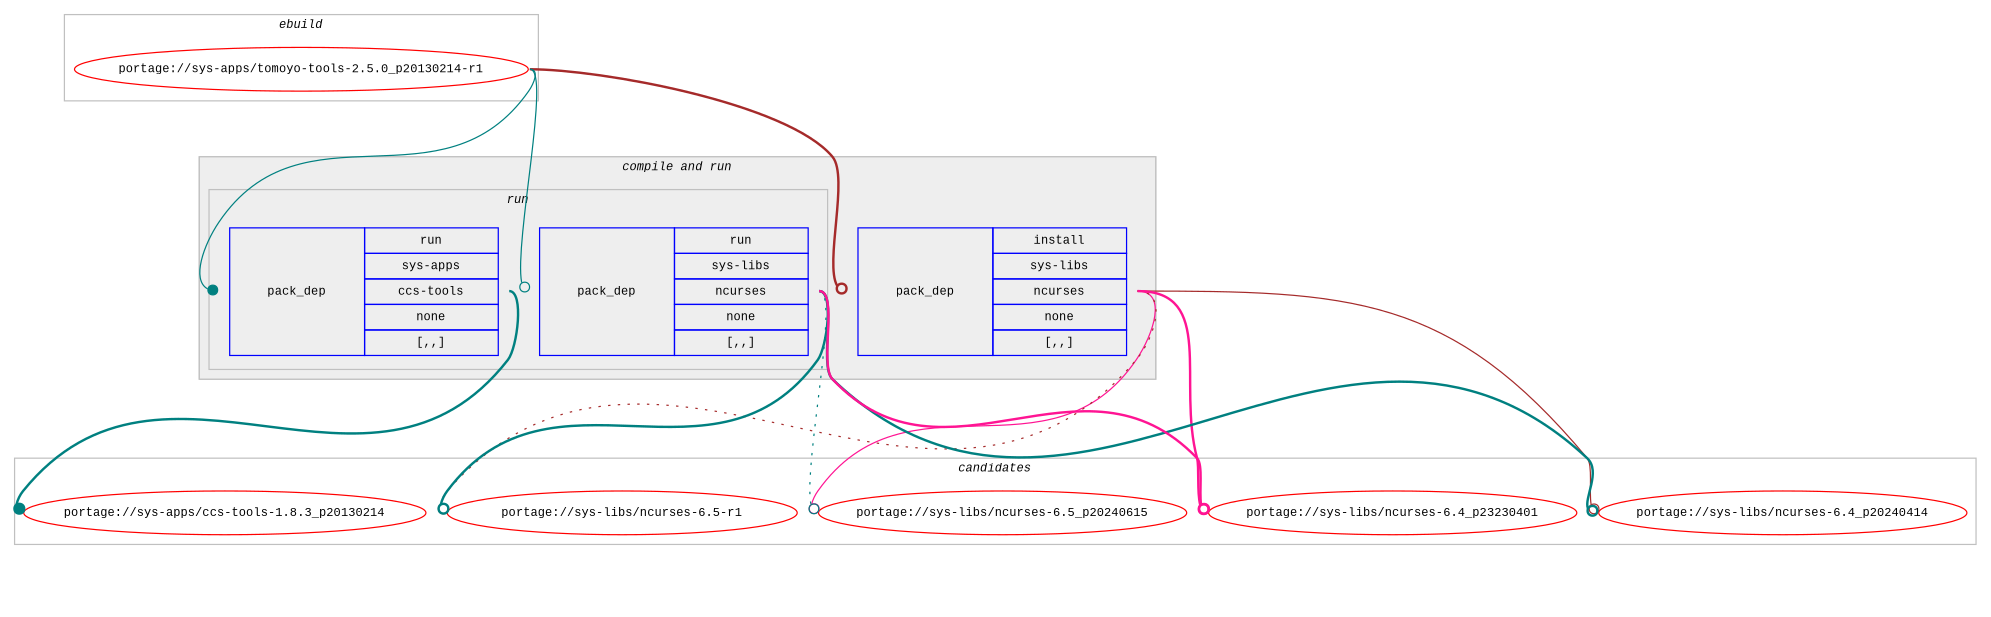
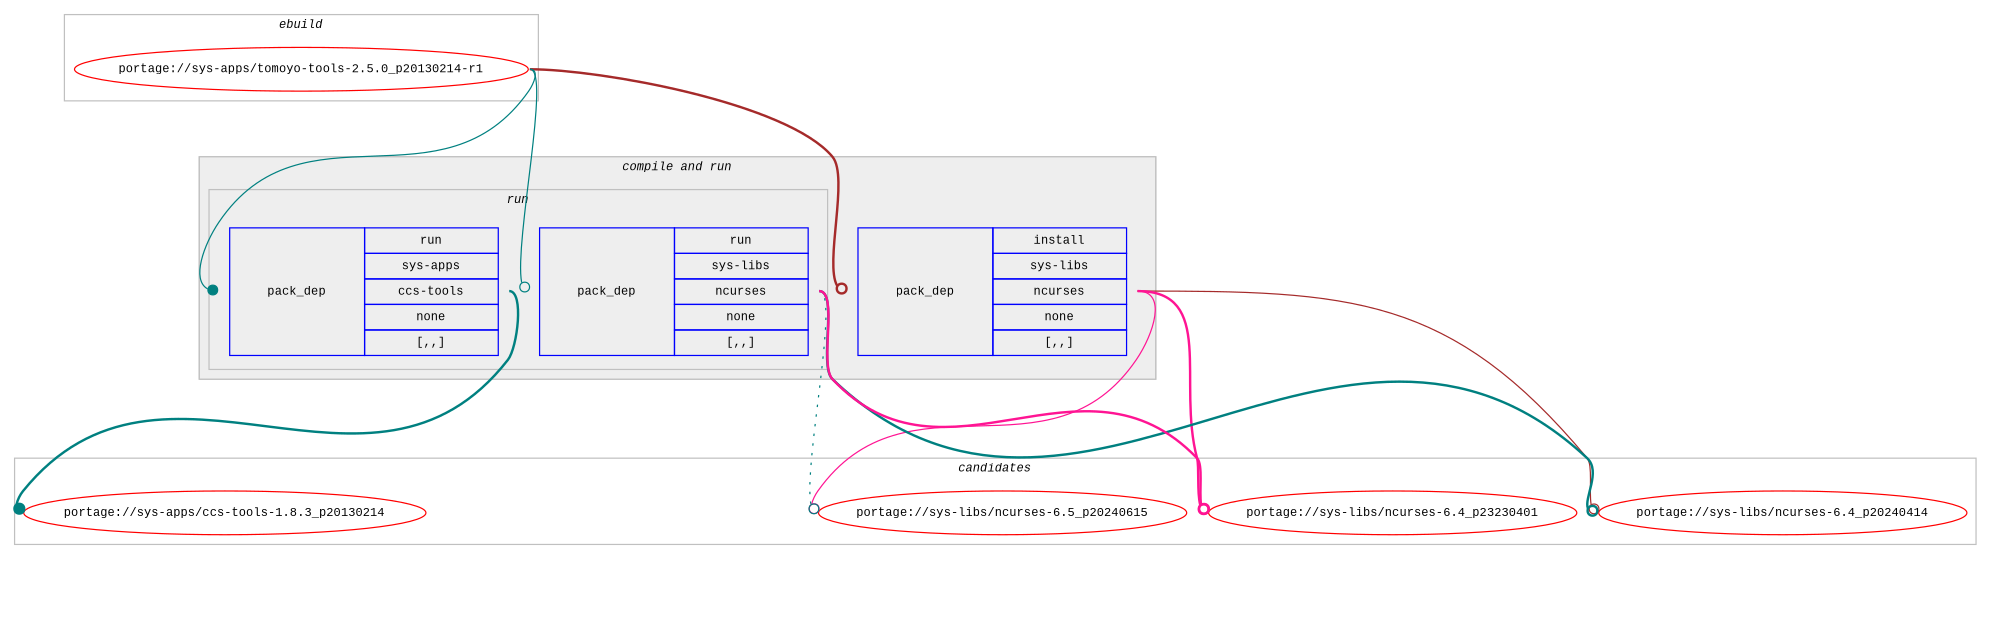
  digraph {
    compound=true
    concentrate=true
    fontname="Liberation Mono"
    fontsize=10
    newrank=true
    rankdir=TB
    ranksep=1.5
    node [color=red fontname="Liberation Mono" fontsize=10]
    edge [arrowhead=odot color=teal fontname="Liberation Mono" headport=w style=bold tailport=e weight=100]
    n1 [label="portage://sys-apps/tomoyo-tools-2.5.0_p20130214-r1" width=4]
    n2 [color=blue label=<<TABLE BORDER="0" CELLBORDER="1" CELLSPACING="0" CELLPADDING="4" WIDTH="220"><TR><TD ROWSPAN="6" CELLPADDING="30">pack_dep</TD></TR><TR><TD WIDTH="110">install</TD></TR><TR><TD>sys-libs</TD></TR><TR><TD>ncurses</TD></TR><TR><TD>none</TD></TR><TR><TD>[,,]</TD></TR></TABLE>> shape=none]
    n3 [color=blue label=<<TABLE BORDER="0" CELLBORDER="1" CELLSPACING="0" CELLPADDING="4" WIDTH="220"><TR><TD ROWSPAN="6" CELLPADDING="30">pack_dep</TD></TR><TR><TD WIDTH="110">run</TD></TR><TR><TD>sys-libs</TD></TR><TR><TD>ncurses</TD></TR><TR><TD>none</TD></TR><TR><TD>[,,]</TD></TR></TABLE>> shape=none]
    n4 [color=blue label=<<TABLE BORDER="0" CELLBORDER="1" CELLSPACING="0" CELLPADDING="4" WIDTH="220"><TR><TD ROWSPAN="6" CELLPADDING="30">pack_dep</TD></TR><TR><TD WIDTH="110">run</TD></TR><TR><TD>sys-apps</TD></TR><TR><TD>ccs-tools</TD></TR><TR><TD>none</TD></TR><TR><TD>[,,]</TD></TR></TABLE>> shape=none]
    n5 [label="portage://sys-libs/ncurses-6.5_p20240615" width=4]
-   n6 [label="portage://sys-libs/ncurses-6.5-r1" width=4]
    n7 [label="portage://sys-libs/ncurses-6.4_p20240414" width=4]
    n8 [label="portage://sys-libs/ncurses-6.4_p23230401" width=4]
    n9 [label="portage://sys-apps/ccs-tools-1.8.3_p20130214" width=4]
    subgraph cluster_1 {
      color=gray
      label=<<i>ebuild</i>>
      n1
    }
    subgraph cluster_2 {
      color=gray
      label=<<i>dependencies</i>>
      subgraph cluster_3 {
        color=gray
        fillcolor="#eeeeee"
        label=<<i>compile</i>>
        style=filled
        subgraph sub_4 {
          color=gray
          fillcolor="#eeeeee"
          label=<<i>compile</i>>
          style=filled
          n2
        }
      }
      subgraph cluster_5 {
        color=gray
        fillcolor="#eeeeee"
        label=<<i>compile and run</i>>
        style=filled
      }
      subgraph cluster_6 {
        color=gray
        fillcolor="#eeeeee"
        label=<<i>run</i>>
        style=filled
        subgraph sub_7 {
          color=gray
          fillcolor="#eeeeee"
          label=<<i>run</i>>
          style=filled
          n3
        }
        subgraph sub_8 {
          color=gray
          fillcolor="#eeeeee"
          label=<<i>run</i>>
          style=filled
          n4
        }
      }
    }
    subgraph cluster_9 {
      color=gray
      label=<<i>candidates</i>>
      rank=same
      subgraph sub_10 {
        color=black
        label=<<i>candidates</i>>
        nodesep=1
        rank=same
        n5
-       n6
        n7
        n8
      }
      subgraph sub_11 {
        color=black
        label=<<i>candidates</i>>
        nodesep=1
        rank=same
        n5
-       n6
        n7
        n8
      }
      subgraph sub_12 {
        color=black
        label=<<i>candidates</i>>
        nodesep=1
        rank=same
        n9
      }
    }
    n1 -> n2 [color=brown weight=20]
    n1 -> n3 [style=solid weight=20]
    n1 -> n4 [arrowhead=dot style=solid weight=20]
    n2 -> n5 [color=deeppink style=solid]
-   n2 -> n6 [color=brown style=dotted]
    n2 -> n7 [color=brown style=solid]
    n2 -> n8 [color=deeppink]
    n3 -> n5 [style=dotted]
-   n3 -> n6
    n3 -> n7
    n3 -> n8 [color=deeppink]
    n4 -> n9 [arrowhead=dot]
  }
